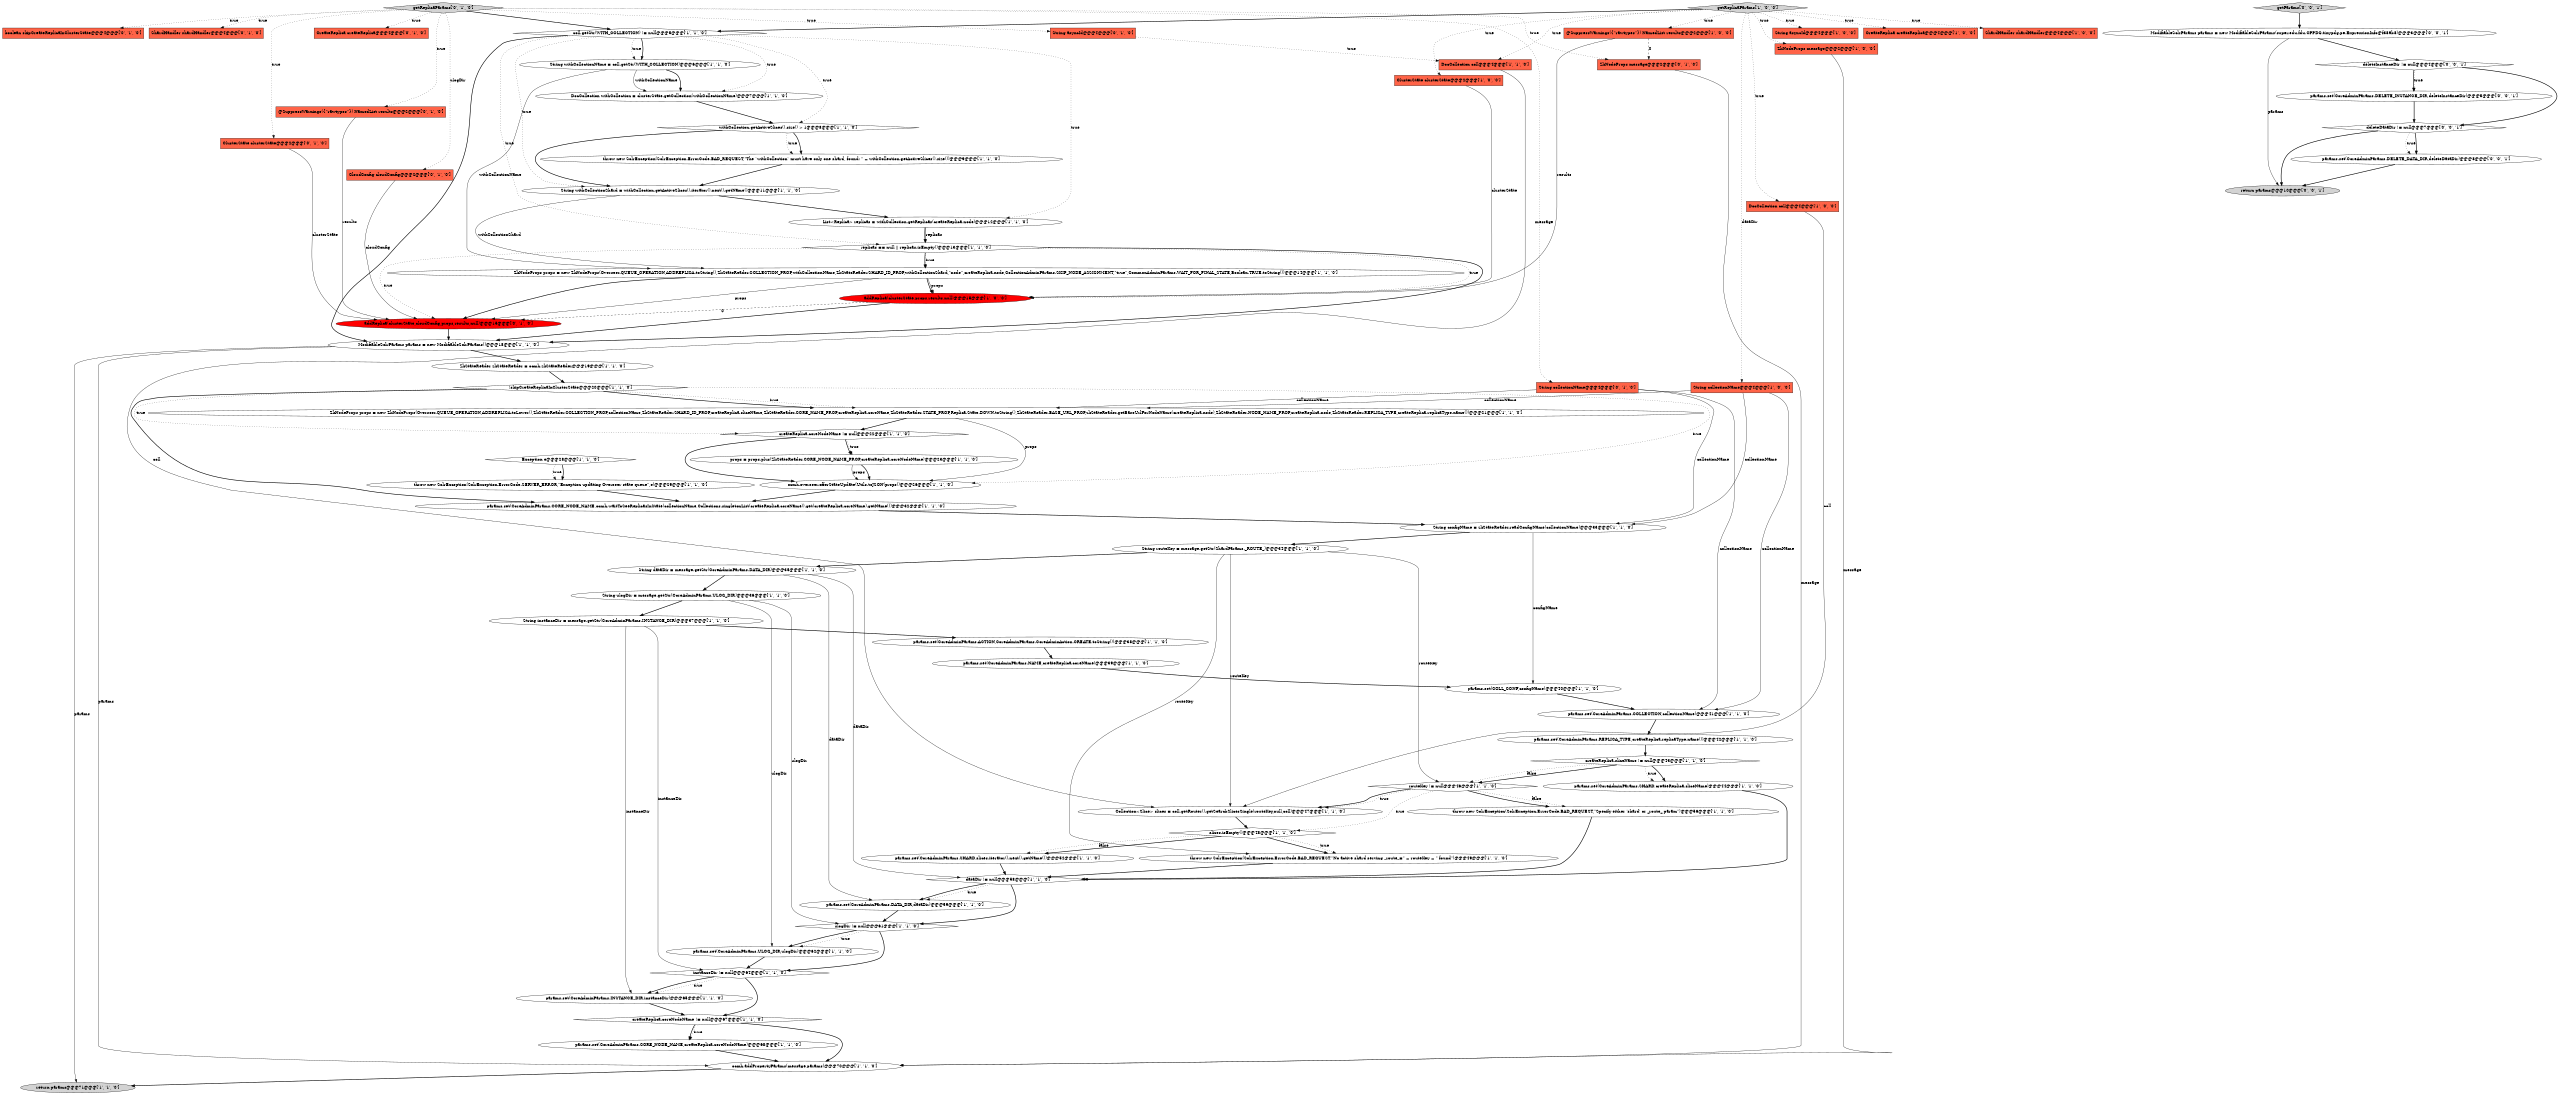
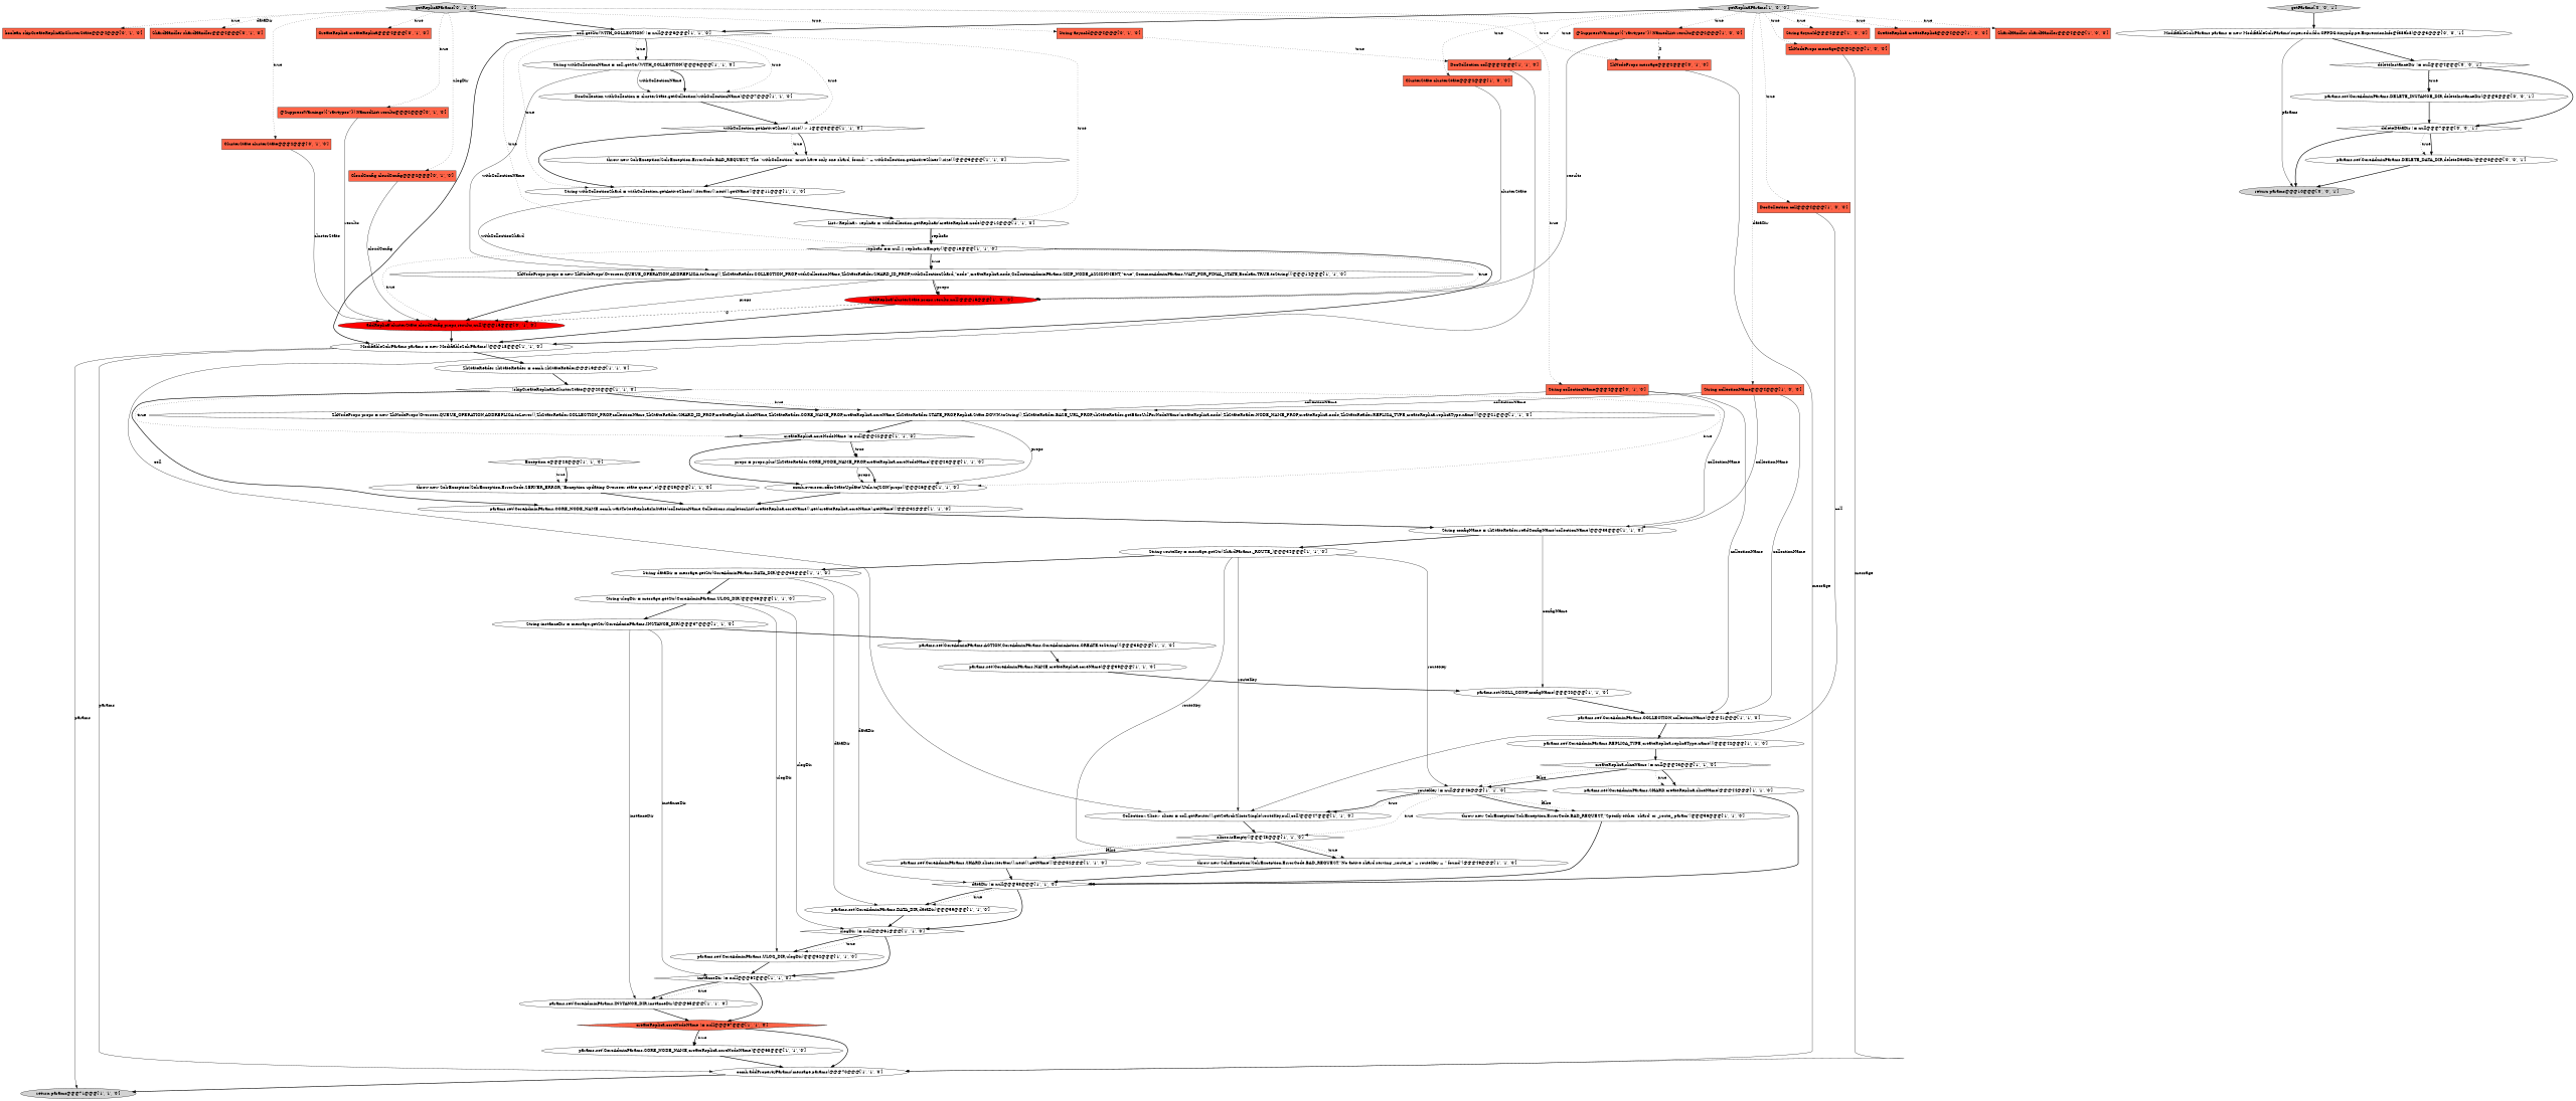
  digraph {
    node [fillcolor=white shape=ellipse style=filled]
    edge [style=bold]
    n1 [fillcolor=red label="addReplica(clusterState,cloudConfig,props,results,null)@@@15@@@['0', '1', '0']"]
    n2 [label="ModifiableSolrParams params = new ModifiableSolrParams()@@@18@@@['1', '1', '0']"]
    n3 [label="ocmh.addPropertyParams(message,params)@@@70@@@['1', '1', '0']"]
    n4 [fillcolor=lightgray label="return params@@@71@@@['1', '1', '0']"]
    n5 [label="ZkStateReader zkStateReader = ocmh.zkStateReader@@@19@@@['1', '1', '0']"]
    n6 [label="params.set(CoreAdminParams.DATA_DIR,dataDir)@@@59@@@['1', '1', '0']"]
    n7 [label="ulogDir != null@@@61@@@['1', '1', '0']" shape=diamond]
    n8 [label="params.set(CoreAdminParams.ULOG_DIR,ulogDir)@@@62@@@['1', '1', '0']"]
    n9 [label="instanceDir != null@@@64@@@['1', '1', '0']" shape=diamond]
    n10 [label="throw new SolrException(SolrException.ErrorCode.BAD_REQUEST,\"The `withCollection` must have only one shard, found: \" + withCollection.getActiveSlices().size())@@@9@@@['1', '1', '0']"]
    n11 [label="String withCollectionShard = withCollection.getActiveSlices().iterator().next().getName()@@@11@@@['1', '1', '0']"]
    n12 [label="ZkNodeProps props = new ZkNodeProps(Overseer.QUEUE_OPERATION,ADDREPLICA.toString(),ZkStateReader.COLLECTION_PROP,withCollectionName,ZkStateReader.SHARD_ID_PROP,withCollectionShard,\"node\",createReplica.node,CollectionAdminParams.SKIP_NODE_ASSIGNMENT,\"true\",CommonAdminParams.WAIT_FOR_FINAL_STATE,Boolean.TRUE.toString())@@@14@@@['1', '1', '0']"]
    n13 [label="List<Replica> replicas = withCollection.getReplicas(createReplica.node)@@@12@@@['1', '1', '0']"]
    n14 [label="params.set(CoreAdminParams.CORE_NODE_NAME,createReplica.coreNodeName)@@@68@@@['1', '1', '0']"]
    n15 [fillcolor=tomato label="ZkNodeProps message@@@2@@@['1', '0', '0']" shape=box]
    n16 [label="String withCollectionName = coll.getStr(WITH_COLLECTION)@@@6@@@['1', '1', '0']"]
    n17 [label="DocCollection withCollection = clusterState.getCollection(withCollectionName)@@@7@@@['1', '1', '0']"]
    n18 [fillcolor=red label="addReplica(clusterState,props,results,null)@@@15@@@['1', '0', '0']"]
    n19 [label="withCollection.getActiveSlices().size() > 1@@@8@@@['1', '1', '0']" shape=diamond]
    n20 [fillcolor=tomato label="@SuppressWarnings({\"rawtypes\"}) NamedList results@@@2@@@['0', '1', '0']" shape=box]
    n21 [label="String ulogDir = message.getStr(CoreAdminParams.ULOG_DIR)@@@36@@@['1', '1', '0']"]
    n22 [label="String instanceDir = message.getStr(CoreAdminParams.INSTANCE_DIR)@@@37@@@['1', '1', '0']"]
    n23 [label="params.set(CoreAdminParams.INSTANCE_DIR,instanceDir)@@@65@@@['1', '1', '0']"]
    n24 [label="params.set(CoreAdminParams.ACTION,CoreAdminParams.CoreAdminAction.CREATE.toString())@@@38@@@['1', '1', '0']"]
    n25 [fillcolor=lightgray label="getParams['0', '0', '1']" shape=diamond]
    n26 [label="ModifiableSolrParams params = new ModifiableSolrParams(super.edu.fdu.CPPDG.tinypdg.pe.ExpressionInfo@f389b8)@@@3@@@['0', '0', '1']"]
    n27 [fillcolor=lightgray label="return params@@@10@@@['0', '0', '1']"]
    n28 [label="deleteInstanceDir != null@@@4@@@['0', '0', '1']" shape=diamond]
    n29 [label="coll.getStr(WITH_COLLECTION) != null@@@5@@@['1', '1', '0']" shape=diamond]
    n30 [label="replicas == null || replicas.isEmpty()@@@13@@@['1', '1', '0']" shape=diamond]
    n31 [fillcolor=tomato label="DocCollection coll@@@4@@@['1', '1', '0']" shape=box]
    n32 [label="Collection<Slice> slices = coll.getRouter().getSearchSlicesSingle(routeKey,null,coll)@@@47@@@['1', '1', '0']"]
    n33 [label="slices.isEmpty()@@@48@@@['1', '1', '0']" shape=diamond]
    n34 [label="createReplica.coreNodeName != null@@@22@@@['1', '1', '0']" shape=diamond]
    n35 [label="ocmh.overseer.offerStateUpdate(Utils.toJSON(props))@@@26@@@['1', '1', '0']"]
    n36 [label="props = props.plus(ZkStateReader.CORE_NODE_NAME_PROP,createReplica.coreNodeName)@@@23@@@['1', '1', '0']"]
    n37 [label="params.set(CoreAdminParams.CORE_NODE_NAME,ocmh.waitToSeeReplicasInState(collectionName,Collections.singletonList(createReplica.coreName)).get(createReplica.coreName).getName())@@@32@@@['1', '1', '0']"]
    n38 [label="String dataDir = message.getStr(CoreAdminParams.DATA_DIR)@@@35@@@['1', '1', '0']"]
    n39 [label="dataDir != null@@@58@@@['1', '1', '0']" shape=diamond]
    n40 [label="params.set(COLL_CONF,configName)@@@40@@@['1', '1', '0']"]
    n41 [label="params.set(CoreAdminParams.COLLECTION,collectionName)@@@41@@@['1', '1', '0']"]
    n42 [label="params.set(CoreAdminParams.REPLICA_TYPE,createReplica.replicaType.name())@@@42@@@['1', '1', '0']"]
    n43 [label="String configName = zkStateReader.readConfigName(collectionName)@@@33@@@['1', '1', '0']"]
    n44 [label="!skipCreateReplicaInClusterState@@@20@@@['1', '1', '0']" shape=diamond]
    n45 [label="ZkNodeProps props = new ZkNodeProps(Overseer.QUEUE_OPERATION,ADDREPLICA.toLower(),ZkStateReader.COLLECTION_PROP,collectionName,ZkStateReader.SHARD_ID_PROP,createReplica.sliceName,ZkStateReader.CORE_NAME_PROP,createReplica.coreName,ZkStateReader.STATE_PROP,Replica.State.DOWN.toString(),ZkStateReader.BASE_URL_PROP,zkStateReader.getBaseUrlForNodeName(createReplica.node),ZkStateReader.NODE_NAME_PROP,createReplica.node,ZkStateReader.REPLICA_TYPE,createReplica.replicaType.name())@@@21@@@['1', '1', '0']"]
    n46 [label="String routeKey = message.getStr(ShardParams._ROUTE_)@@@34@@@['1', '1', '0']"]
    n47 [label="routeKey != null@@@46@@@['1', '1', '0']" shape=diamond]
    n48 [label="throw new SolrException(SolrException.ErrorCode.BAD_REQUEST,\"No active shard serving _route_=\" + routeKey + \" found\")@@@49@@@['1', '1', '0']"]
    n49 [label="throw new SolrException(SolrException.ErrorCode.BAD_REQUEST,\"Specify either 'shard' or _route_ param\")@@@56@@@['1', '1', '0']"]
    n50 [fillcolor=tomato label="boolean skipCreateReplicaInClusterState@@@4@@@['0', '1', '0']" shape=box]
-   n51 [label="createReplica.coreNodeName != null@@@67@@@['1', '1', '0']" shape=diamond]
+   n51 [fillcolor=tomato label="createReplica.coreNodeName != null@@@67@@@['1', '1', '0']" shape=diamond]
    n52 [fillcolor=tomato label="DocCollection coll@@@4@@@['1', '0', '0']" shape=box]
    n53 [fillcolor=tomato label="String asyncId@@@4@@@['1', '0', '0']" shape=box]
    n54 [fillcolor=tomato label="ClusterState clusterState@@@2@@@['1', '0', '0']" shape=box]
    n55 [fillcolor=tomato label="ZkNodeProps message@@@2@@@['0', '1', '0']" shape=box]
    n56 [label="createReplica.sliceName != null@@@43@@@['1', '1', '0']" shape=diamond]
    n57 [label="params.set(CoreAdminParams.SHARD,createReplica.sliceName)@@@44@@@['1', '1', '0']"]
    n58 [fillcolor=tomato label="ClusterState clusterState@@@2@@@['0', '1', '0']" shape=box]
    n59 [label="params.set(CoreAdminParams.DELETE_INSTANCE_DIR,deleteInstanceDir)@@@5@@@['0', '0', '1']"]
    n60 [label="deleteDataDir != null@@@7@@@['0', '0', '1']" shape=diamond]
    n61 [label="params.set(CoreAdminParams.DELETE_DATA_DIR,deleteDataDir)@@@8@@@['0', '0', '1']"]
    n62 [fillcolor=tomato label="String collectionName@@@4@@@['1', '0', '0']" shape=box]
    n63 [fillcolor=lightgray label="getReplicaParams['1', '0', '0']" shape=diamond]
    n64 [fillcolor=tomato label="CreateReplica createReplica@@@4@@@['1', '0', '0']" shape=box]
    n65 [fillcolor=tomato label="ShardHandler shardHandler@@@4@@@['1', '0', '0']" shape=box]
    n66 [fillcolor=tomato label="@SuppressWarnings({\"rawtypes\"}) NamedList results@@@2@@@['1', '0', '0']" shape=box]
    n67 [fillcolor=tomato label="ShardHandler shardHandler@@@4@@@['0', '1', '0']" shape=box]
    n68 [label="params.set(CoreAdminParams.SHARD,slices.iterator().next().getName())@@@52@@@['1', '1', '0']"]
    n69 [fillcolor=tomato label="String collectionName@@@4@@@['0', '1', '0']" shape=box]
    n70 [label="params.set(CoreAdminParams.NAME,createReplica.coreName)@@@39@@@['1', '1', '0']"]
    n71 [fillcolor=tomato label="CloudConfig cloudConfig@@@2@@@['0', '1', '0']" shape=box]
    n72 [fillcolor=tomato label="String asyncId@@@4@@@['0', '1', '0']" shape=box]
    n73 [label="throw new SolrException(SolrException.ErrorCode.SERVER_ERROR,\"Exception updating Overseer state queue\",e)@@@29@@@['1', '1', '0']"]
    n74 [label="Exception e@@@28@@@['1', '1', '0']" shape=diamond]
    n75 [fillcolor=tomato label="CreateReplica createReplica@@@4@@@['0', '1', '0']" shape=box]
    n76 [fillcolor=lightgray label="getReplicaParams['0', '1', '0']" shape=diamond]
    n1 -> n2
    n2 -> n3 [label=params style=solid]
    n2 -> n4 [label=params style=solid]
    n2 -> n5
    n3 -> n4
    n5 -> n44
    n6 -> n7
    n7 -> n8 [label=true style=dotted]
    n7 -> n8
    n7 -> n9
    n8 -> n9
    n9 -> n23 [label=true style=dotted]
    n9 -> n23
    n9 -> n51
    n10 -> n11
    n11 -> n12 [label=withCollectionShard style=solid]
    n11 -> n13
    n12 -> n1
    n12 -> n1 [label=props style=solid]
    n12 -> n18 [label=props style=solid]
    n12 -> n18
    n13 -> n30
    n13 -> n30 [label=replicas style=solid]
    n14 -> n3
    n15 -> n3 [label=message style=solid]
    n16 -> n12 [label=withCollectionName style=solid]
    n16 -> n17 [label=withCollectionName style=solid]
    n16 -> n17
    n17 -> n19
    n18 -> n1 [label=0 style=dashed]
    n18 -> n2
    n19 -> n10 [label=true style=dotted]
    n19 -> n10
    n19 -> n11
    n20 -> n1 [label=results style=solid]
    n21 -> n7 [label=ulogDir style=solid]
    n21 -> n8 [label=ulogDir style=solid]
    n21 -> n22
    n22 -> n9 [label=instanceDir style=solid]
    n22 -> n23 [label=instanceDir style=solid]
    n22 -> n24
    n23 -> n51
    n24 -> n70
    n25 -> n26
    n26 -> n27 [label=params style=solid]
    n26 -> n28
    n28 -> n59
    n28 -> n59 [label=true style=dotted]
    n28 -> n60
    n29 -> n2
    n29 -> n11 [label=true style=dotted]
    n29 -> n13 [label=true style=dotted]
    n29 -> n16
    n29 -> n16 [label=true style=dotted]
    n29 -> n17 [label=true style=dotted]
    n29 -> n19 [label=true style=dotted]
    n29 -> n30 [label=true style=dotted]
    n30 -> n1 [label=true style=dotted]
    n30 -> n2
    n30 -> n12 [label=true style=dotted]
    n30 -> n12
    n30 -> n18 [label=true style=dotted]
    n31 -> n32 [label=coll style=solid]
    n32 -> n33
    n33 -> n48 [label=true style=dotted]
    n33 -> n48
    n33 -> n68
    n33 -> n68 [label=false style=dotted]
    n34 -> n35
    n34 -> n36
    n34 -> n36 [label=true style=dotted]
    n35 -> n37
    n36 -> n35
    n36 -> n35 [label=props style=solid]
    n37 -> n43
    n38 -> n6 [label=dataDir style=solid]
    n38 -> n21
    n38 -> n39 [label=dataDir style=solid]
    n39 -> n6
    n39 -> n6 [label=true style=dotted]
    n39 -> n7
    n40 -> n41
    n41 -> n42
    n42 -> n56
    n43 -> n40 [label=configName style=solid]
    n43 -> n46
    n44 -> n34 [label=true style=dotted]
    n44 -> n35 [label=true style=dotted]
    n44 -> n37
    n44 -> n45 [label=true style=dotted]
    n44 -> n45
    n45 -> n34
    n45 -> n35 [label=props style=solid]
    n46 -> n32 [label=routeKey style=solid]
    n46 -> n38
    n46 -> n47 [label=routeKey style=solid]
    n46 -> n48 [label=routeKey style=solid]
    n47 -> n32 [label=true style=dotted]
    n47 -> n32
    n47 -> n33 [label=true style=dotted]
    n47 -> n49 [label=false style=dotted]
    n47 -> n49
    n48 -> n39
    n49 -> n39
    n51 -> n3
    n51 -> n14 [label=true style=dotted]
    n51 -> n14
    n52 -> n32 [label=coll style=solid]
    n54 -> n18 [label=clusterState style=solid]
    n55 -> n3 [label=message style=solid]
    n56 -> n47
    n56 -> n47 [label=false style=dotted]
    n56 -> n57
    n56 -> n57 [label=true style=dotted]
    n57 -> n39
    n58 -> n1 [label=clusterState style=solid]
    n59 -> n60
    n60 -> n27
    n60 -> n61 [label=true style=dotted]
    n60 -> n61
    n61 -> n27
    n62 -> n41 [label=collectionName style=solid]
    n62 -> n43 [label=collectionName style=solid]
    n62 -> n45 [label=collectionName style=solid]
    n63 -> n15 [label=true style=dotted]
    n63 -> n29
    n63 -> n31 [label=true style=dotted]
    n63 -> n52 [label=true style=dotted]
    n63 -> n53 [label=true style=dotted]
    n63 -> n54 [label=true style=dotted]
    n63 -> n62 [label=dataDir style=dotted]
    n63 -> n64 [label=true style=dotted]
    n63 -> n65 [label=true style=dotted]
    n63 -> n66 [label=true style=dotted]
    n66 -> n18 [label=results style=solid]
    n66 -> n55 [label=0 style=dashed]
    n68 -> n39
    n69 -> n41 [label=collectionName style=solid]
    n69 -> n43 [label=collectionName style=solid]
    n69 -> n45 [label=collectionName style=solid]
    n70 -> n40
    n71 -> n1 [label=cloudConfig style=solid]
    n72 -> n31 [label=true style=dotted]
    n73 -> n37
    n74 -> n73
    n74 -> n73 [label=true style=dotted]
    n76 -> n20 [label=true style=dotted]
    n76 -> n29
    n76 -> n50 [label=true style=dotted]
    n76 -> n55 [label=true style=dotted]
    n76 -> n58 [label=true style=dotted]
-   n76 -> n67 [label=true style=dotted]
-   n76 -> n69 [label=message style=dotted]
+   n76 -> n67 [label=dataDir style=dotted]
+   n76 -> n69 [label=true style=dotted]
    n76 -> n71 [label=ulogDir style=dotted]
    n76 -> n72 [label=true style=dotted]
    n76 -> n75 [label=true style=dotted]
  }
